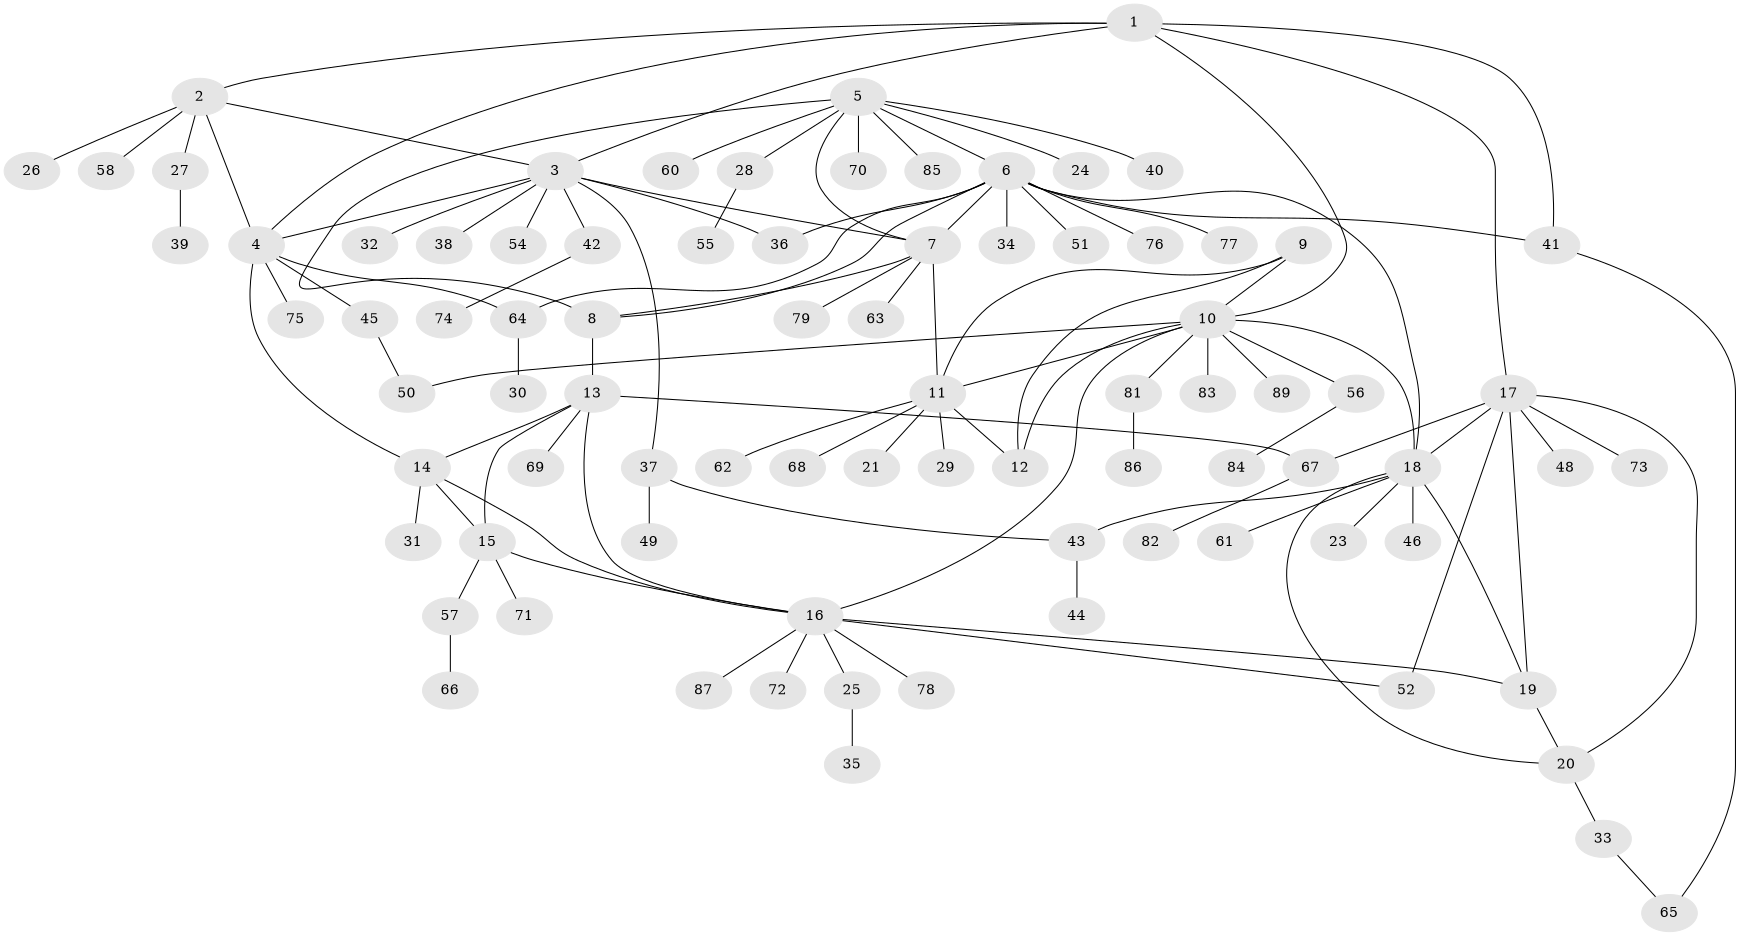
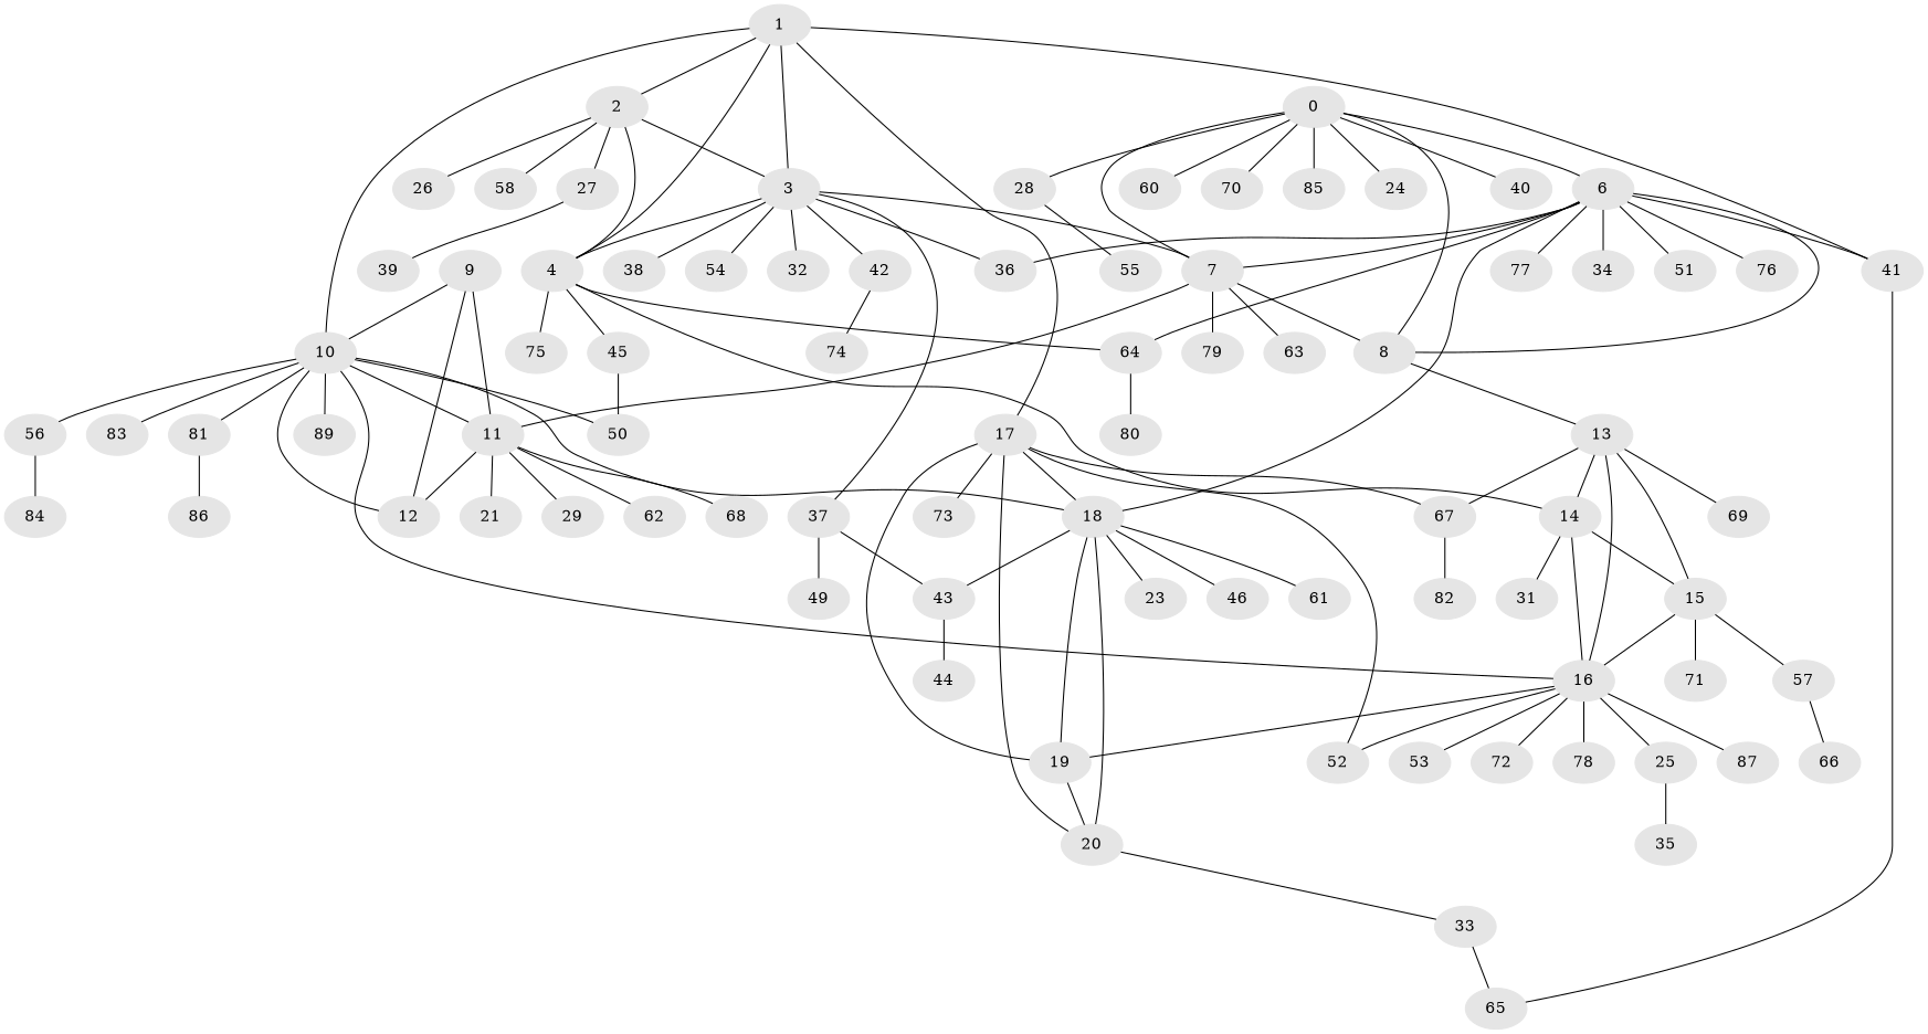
  graph {
    node [color=gray90 style=filled]
    1
    2
    3
    4
    10
    17
    41
    26
    27
    58
    7
    32
    36
    37
    38
    42
    54
    14
    45
    64
    75
    18
    11
    12
    16
    50
    56
    n28 [label=89]
    81
    83
    67
    19
    52
    20
-   48
    73
    65
    39
    8
    63
    79
    43
    49
    74
    15
    31
-   80 [label=30]
-   5
+   80
+   5 [label=0]
    6
    24
    28
    40
    60
    70
    85
    34
    51
    76
    77
    13
    55
    23
    46
    61
    21
    29
    62
    68
    69
    9
    25
    n72 [label=87]
+   53
    72
    78
    84
    86
    57
    71
    82
    66
    35
    33
    44
    1 -- 2
    1 -- 3
    1 -- 4
    1 -- 10
    1 -- 17
    1 -- 41
    2 -- 3
    2 -- 4
    2 -- 26
    2 -- 27
    2 -- 58
    3 -- 4
    3 -- 7
    3 -- 32
    3 -- 36
    3 -- 37
    3 -- 38
    3 -- 42
    3 -- 54
    4 -- 14
    4 -- 45
    4 -- 64
    4 -- 75
    10 -- 18
    10 -- 11
    10 -- 12
    10 -- 16
    10 -- 50
    10 -- 56
    10 -- n28
    10 -- 81
    10 -- 83
    17 -- 18
    17 -- 67
    17 -- 19
    17 -- 52
    17 -- 20
-   17 -- 48
    17 -- 73
    41 -- 65
    27 -- 39
    7 -- 11
    7 -- 8
    7 -- 63
    7 -- 79
    37 -- 43
    37 -- 49
    42 -- 74
    14 -- 16
    14 -- 15
    14 -- 31
    45 -- 50
    64 -- 80
    18 -- 19
    18 -- 20
    18 -- 43
    18 -- 23
    18 -- 46
    18 -- 61
    11 -- 12
    11 -- 21
    11 -- 29
    11 -- 62
    11 -- 68
    16 -- 19
    16 -- 52
    16 -- 25
    16 -- n72
+   16 -- 53
    16 -- 72
    16 -- 78
    56 -- 84
    81 -- 86
    67 -- 82
    19 -- 20
    20 -- 33
    8 -- 13
    43 -- 44
    15 -- 16
    15 -- 57
    15 -- 71
    5 -- 7
    5 -- 8
    5 -- 6
    5 -- 24
    5 -- 28
    5 -- 40
    5 -- 60
    5 -- 70
    5 -- 85
    6 -- 41
    6 -- 7
    6 -- 36
    6 -- 64
    6 -- 18
    6 -- 8
    6 -- 34
    6 -- 51
    6 -- 76
    6 -- 77
    28 -- 55
    13 -- 14
    13 -- 16
    13 -- 67
    13 -- 15
    13 -- 69
    9 -- 10
    9 -- 11
    9 -- 12
    25 -- 35
    57 -- 66
    33 -- 65
  }
